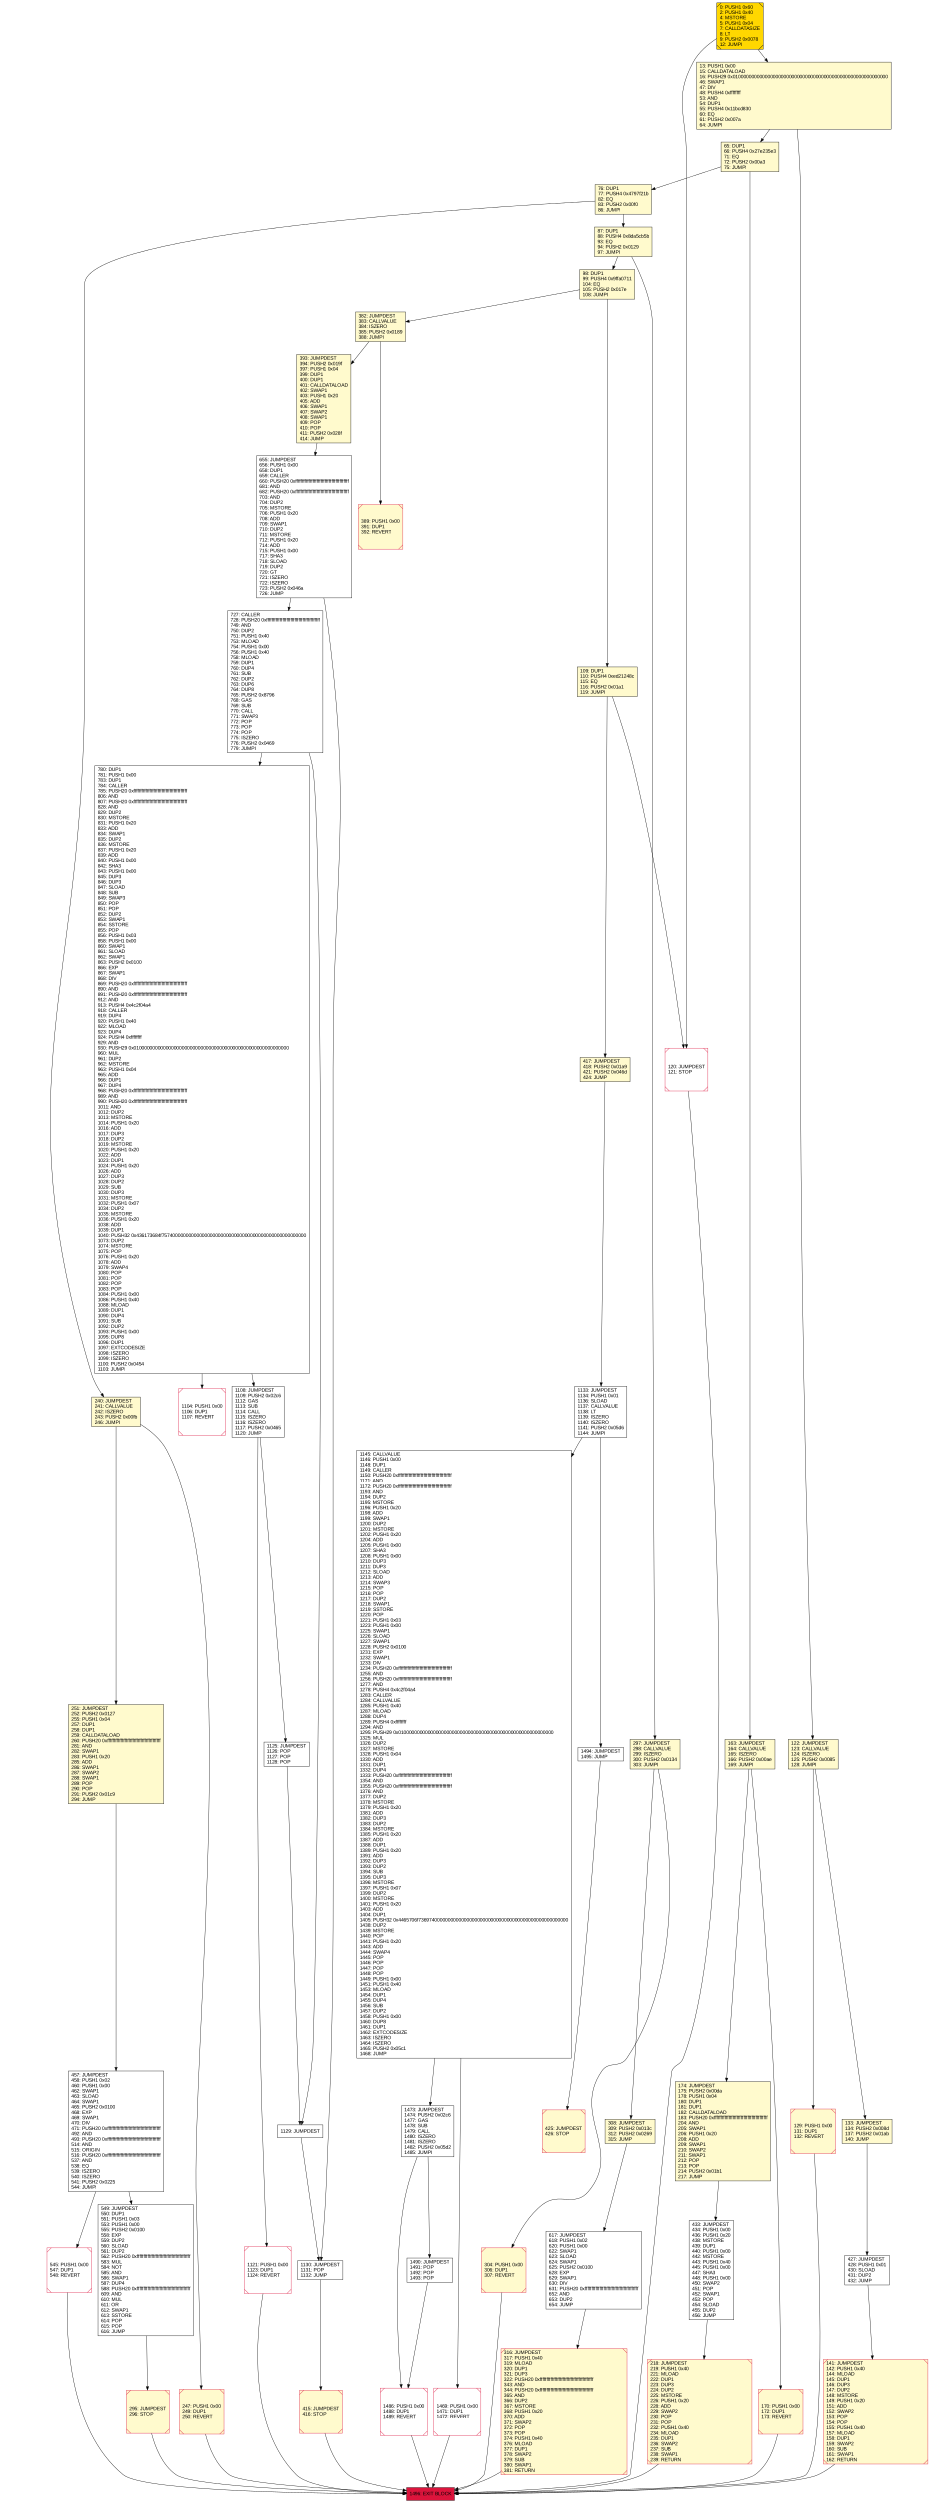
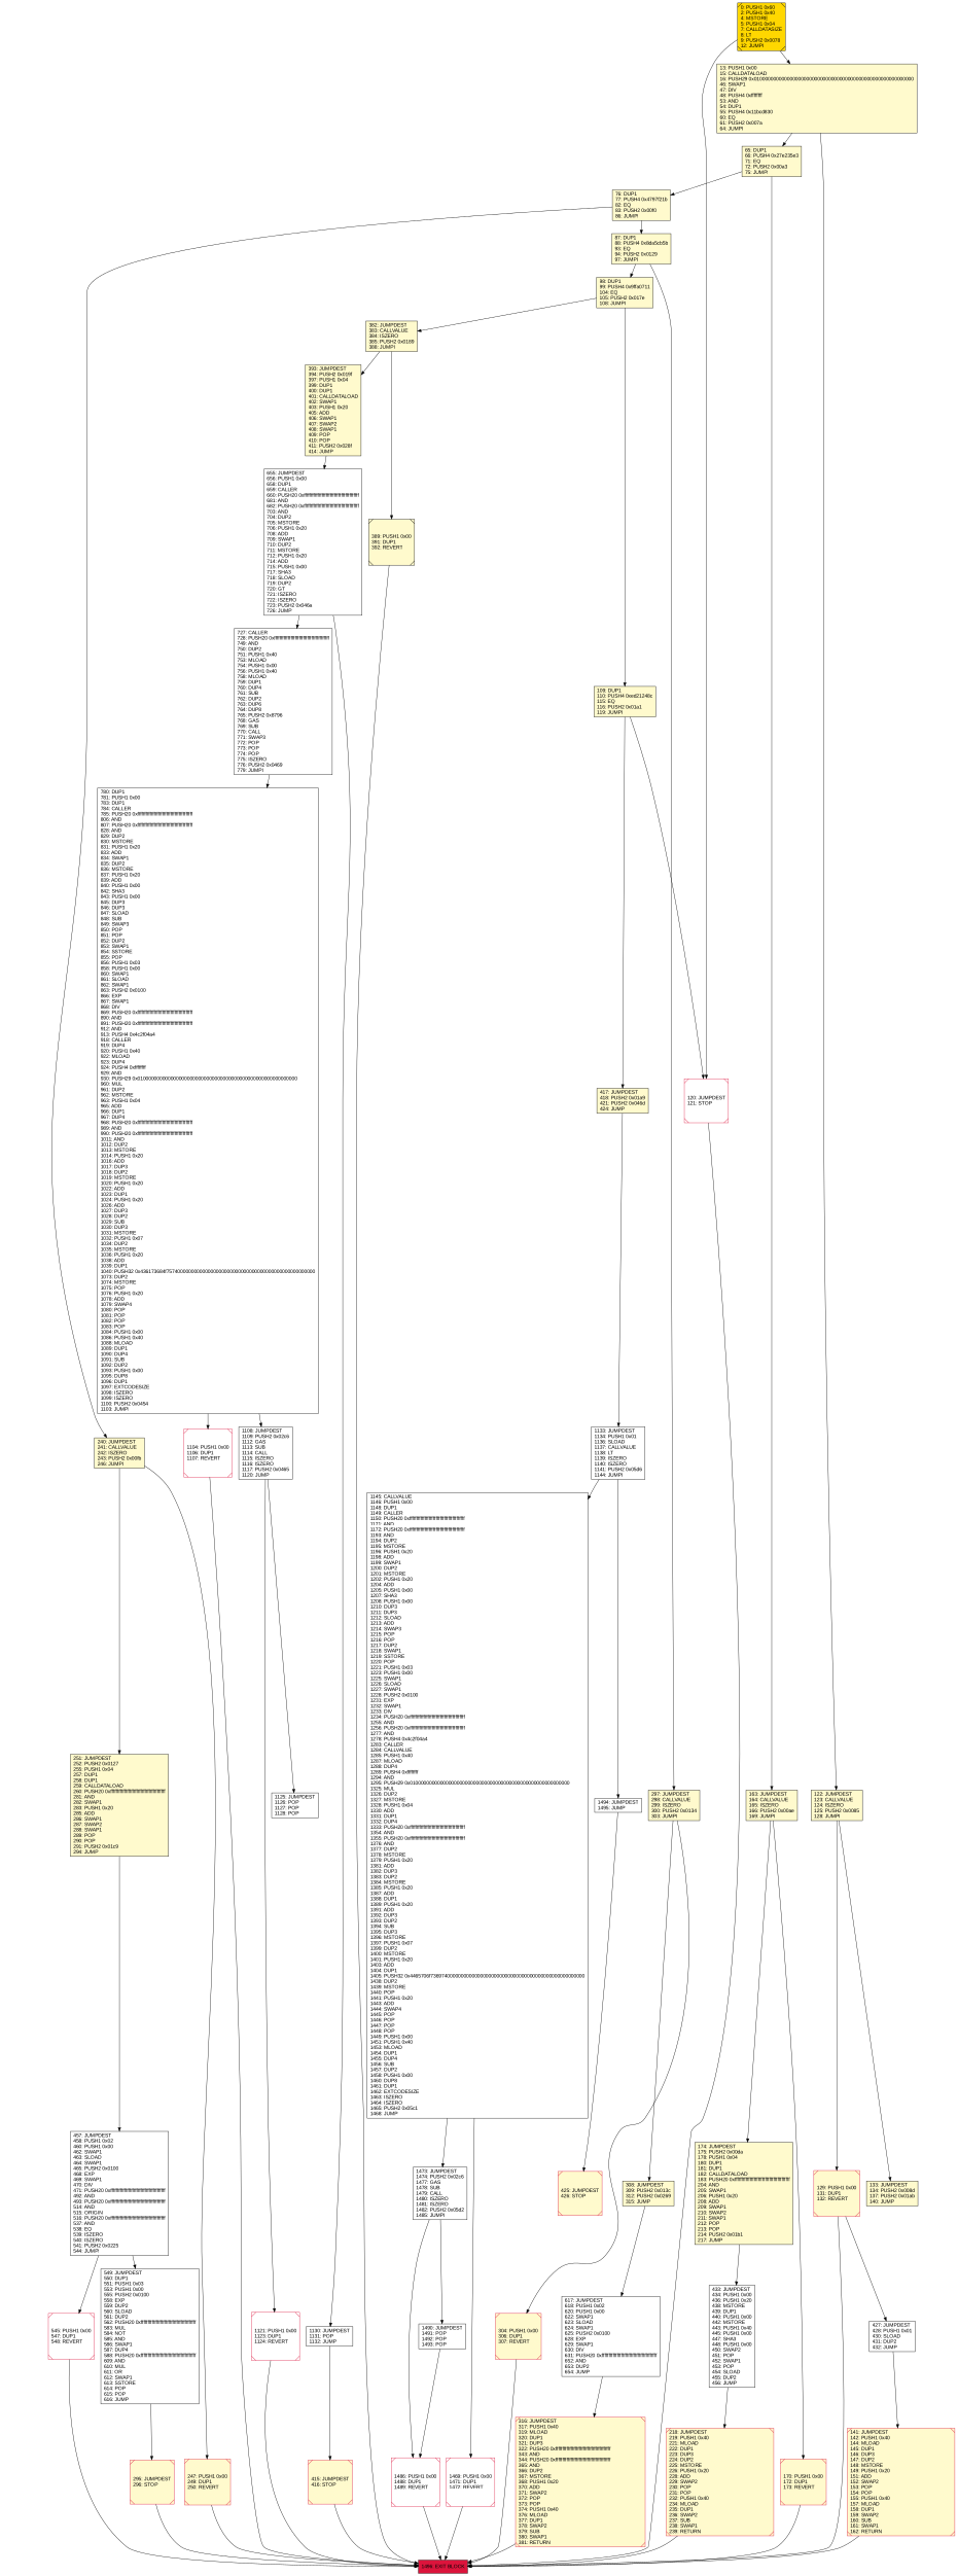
  digraph {
    rankdir=UD
    node [color=black fillcolor=lemonchiffon fontcolor=black fontname=arial shape=box style=filled]
    n1 [label="163: JUMPDEST\l164: CALLVALUE\l165: ISZERO\l166: PUSH2 0x00ae\l169: JUMPI\l"]
    n2 [color=crimson label="170: PUSH1 0x00\l172: DUP1\l173: REVERT\l" shape=Msquare]
    n3 [label="174: JUMPDEST\l175: PUSH2 0x00da\l178: PUSH1 0x04\l180: DUP1\l181: DUP1\l182: CALLDATALOAD\l183: PUSH20 0xffffffffffffffffffffffffffffffffffffffff\l204: AND\l205: SWAP1\l206: PUSH1 0x20\l208: ADD\l209: SWAP1\l210: SWAP2\l211: SWAP1\l212: POP\l213: POP\l214: PUSH2 0x01b1\l217: JUMP\l"]
    n4 [fillcolor=crimson label="1496: EXIT BLOCK\l"]
    n5 [fillcolor=white label="433: JUMPDEST\l434: PUSH1 0x00\l436: PUSH1 0x20\l438: MSTORE\l439: DUP1\l440: PUSH1 0x00\l442: MSTORE\l443: PUSH1 0x40\l445: PUSH1 0x00\l447: SHA3\l448: PUSH1 0x00\l450: SWAP2\l451: POP\l452: SWAP1\l453: POP\l454: SLOAD\l455: DUP2\l456: JUMP\l"]
    n6 [color=crimson fillcolor=white label="545: PUSH1 0x00\l547: DUP1\l548: REVERT\l" shape=Msquare]
    n7 [label="308: JUMPDEST\l309: PUSH2 0x013c\l312: PUSH2 0x0269\l315: JUMP\l"]
    n8 [fillcolor=white label="617: JUMPDEST\l618: PUSH1 0x02\l620: PUSH1 0x00\l622: SWAP1\l623: SLOAD\l624: SWAP1\l625: PUSH2 0x0100\l628: EXP\l629: SWAP1\l630: DIV\l631: PUSH20 0xffffffffffffffffffffffffffffffffffffffff\l652: AND\l653: DUP2\l654: JUMP\l"]
    n9 [color=crimson label="316: JUMPDEST\l317: PUSH1 0x40\l319: MLOAD\l320: DUP1\l321: DUP3\l322: PUSH20 0xffffffffffffffffffffffffffffffffffffffff\l343: AND\l344: PUSH20 0xffffffffffffffffffffffffffffffffffffffff\l365: AND\l366: DUP2\l367: MSTORE\l368: PUSH1 0x20\l370: ADD\l371: SWAP2\l372: POP\l373: POP\l374: PUSH1 0x40\l376: MLOAD\l377: DUP1\l378: SWAP2\l379: SUB\l380: SWAP1\l381: RETURN\l" shape=Msquare]
    n10 [label="417: JUMPDEST\l418: PUSH2 0x01a9\l421: PUSH2 0x046d\l424: JUMP\l"]
    n11 [fillcolor=white label="1133: JUMPDEST\l1134: PUSH1 0x01\l1136: SLOAD\l1137: CALLVALUE\l1138: LT\l1139: ISZERO\l1140: ISZERO\l1141: PUSH2 0x05d6\l1144: JUMPI\l"]
    n12 [fillcolor=white label="1494: JUMPDEST\l1495: JUMP\l"]
    n13 [fillcolor=white label="1145: CALLVALUE\l1146: PUSH1 0x00\l1148: DUP1\l1149: CALLER\l1150: PUSH20 0xffffffffffffffffffffffffffffffffffffffff\l1171: AND\l1172: PUSH20 0xffffffffffffffffffffffffffffffffffffffff\l1193: AND\l1194: DUP2\l1195: MSTORE\l1196: PUSH1 0x20\l1198: ADD\l1199: SWAP1\l1200: DUP2\l1201: MSTORE\l1202: PUSH1 0x20\l1204: ADD\l1205: PUSH1 0x00\l1207: SHA3\l1208: PUSH1 0x00\l1210: DUP3\l1211: DUP3\l1212: SLOAD\l1213: ADD\l1214: SWAP3\l1215: POP\l1216: POP\l1217: DUP2\l1218: SWAP1\l1219: SSTORE\l1220: POP\l1221: PUSH1 0x03\l1223: PUSH1 0x00\l1225: SWAP1\l1226: SLOAD\l1227: SWAP1\l1228: PUSH2 0x0100\l1231: EXP\l1232: SWAP1\l1233: DIV\l1234: PUSH20 0xffffffffffffffffffffffffffffffffffffffff\l1255: AND\l1256: PUSH20 0xffffffffffffffffffffffffffffffffffffffff\l1277: AND\l1278: PUSH4 0x4c2f04a4\l1283: CALLER\l1284: CALLVALUE\l1285: PUSH1 0x40\l1287: MLOAD\l1288: DUP4\l1289: PUSH4 0xffffffff\l1294: AND\l1295: PUSH29 0x0100000000000000000000000000000000000000000000000000000000\l1325: MUL\l1326: DUP2\l1327: MSTORE\l1328: PUSH1 0x04\l1330: ADD\l1331: DUP1\l1332: DUP4\l1333: PUSH20 0xffffffffffffffffffffffffffffffffffffffff\l1354: AND\l1355: PUSH20 0xffffffffffffffffffffffffffffffffffffffff\l1376: AND\l1377: DUP2\l1378: MSTORE\l1379: PUSH1 0x20\l1381: ADD\l1382: DUP3\l1383: DUP2\l1384: MSTORE\l1385: PUSH1 0x20\l1387: ADD\l1388: DUP1\l1389: PUSH1 0x20\l1391: ADD\l1392: DUP3\l1393: DUP2\l1394: SUB\l1395: DUP3\l1396: MSTORE\l1397: PUSH1 0x07\l1399: DUP2\l1400: MSTORE\l1401: PUSH1 0x20\l1403: ADD\l1404: DUP1\l1405: PUSH32 0x4465706f73697400000000000000000000000000000000000000000000000000\l1438: DUP2\l1439: MSTORE\l1440: POP\l1441: PUSH1 0x20\l1443: ADD\l1444: SWAP4\l1445: POP\l1446: POP\l1447: POP\l1448: POP\l1449: PUSH1 0x00\l1451: PUSH1 0x40\l1453: MLOAD\l1454: DUP1\l1455: DUP4\l1456: SUB\l1457: DUP2\l1458: PUSH1 0x00\l1460: DUP8\l1461: DUP1\l1462: EXTCODESIZE\l1463: ISZERO\l1464: ISZERO\l1465: PUSH2 0x05c1\l1468: JUMPI\l"]
    n14 [fillcolor=white label="457: JUMPDEST\l458: PUSH1 0x02\l460: PUSH1 0x00\l462: SWAP1\l463: SLOAD\l464: SWAP1\l465: PUSH2 0x0100\l468: EXP\l469: SWAP1\l470: DIV\l471: PUSH20 0xffffffffffffffffffffffffffffffffffffffff\l492: AND\l493: PUSH20 0xffffffffffffffffffffffffffffffffffffffff\l514: AND\l515: ORIGIN\l516: PUSH20 0xffffffffffffffffffffffffffffffffffffffff\l537: AND\l538: EQ\l539: ISZERO\l540: ISZERO\l541: PUSH2 0x0225\l544: JUMPI\l"]
    n15 [fillcolor=white label="549: JUMPDEST\l550: DUP1\l551: PUSH1 0x03\l553: PUSH1 0x00\l555: PUSH2 0x0100\l558: EXP\l559: DUP2\l560: SLOAD\l561: DUP2\l562: PUSH20 0xffffffffffffffffffffffffffffffffffffffff\l583: MUL\l584: NOT\l585: AND\l586: SWAP1\l587: DUP4\l588: PUSH20 0xffffffffffffffffffffffffffffffffffffffff\l609: AND\l610: MUL\l611: OR\l612: SWAP1\l613: SSTORE\l614: POP\l615: POP\l616: JUMP\l"]
    n16 [color=crimson label="295: JUMPDEST\l296: STOP\l" shape=Msquare]
    n17 [color=crimson label="415: JUMPDEST\l416: STOP\l" shape=Msquare]
    n18 [fillcolor=white label="727: CALLER\l728: PUSH20 0xffffffffffffffffffffffffffffffffffffffff\l749: AND\l750: DUP2\l751: PUSH1 0x40\l753: MLOAD\l754: PUSH1 0x00\l756: PUSH1 0x40\l758: MLOAD\l759: DUP1\l760: DUP4\l761: SUB\l762: DUP2\l763: DUP6\l764: DUP8\l765: PUSH2 0x8796\l768: GAS\l769: SUB\l770: CALL\l771: SWAP3\l772: POP\l773: POP\l774: POP\l775: ISZERO\l776: PUSH2 0x0469\l779: JUMPI\l"]
-   n19 [fillcolor=white label="1129: JUMPDEST\l"]
    n20 [fillcolor=white label="780: DUP1\l781: PUSH1 0x00\l783: DUP1\l784: CALLER\l785: PUSH20 0xffffffffffffffffffffffffffffffffffffffff\l806: AND\l807: PUSH20 0xffffffffffffffffffffffffffffffffffffffff\l828: AND\l829: DUP2\l830: MSTORE\l831: PUSH1 0x20\l833: ADD\l834: SWAP1\l835: DUP2\l836: MSTORE\l837: PUSH1 0x20\l839: ADD\l840: PUSH1 0x00\l842: SHA3\l843: PUSH1 0x00\l845: DUP3\l846: DUP3\l847: SLOAD\l848: SUB\l849: SWAP3\l850: POP\l851: POP\l852: DUP2\l853: SWAP1\l854: SSTORE\l855: POP\l856: PUSH1 0x03\l858: PUSH1 0x00\l860: SWAP1\l861: SLOAD\l862: SWAP1\l863: PUSH2 0x0100\l866: EXP\l867: SWAP1\l868: DIV\l869: PUSH20 0xffffffffffffffffffffffffffffffffffffffff\l890: AND\l891: PUSH20 0xffffffffffffffffffffffffffffffffffffffff\l912: AND\l913: PUSH4 0x4c2f04a4\l918: CALLER\l919: DUP4\l920: PUSH1 0x40\l922: MLOAD\l923: DUP4\l924: PUSH4 0xffffffff\l929: AND\l930: PUSH29 0x0100000000000000000000000000000000000000000000000000000000\l960: MUL\l961: DUP2\l962: MSTORE\l963: PUSH1 0x04\l965: ADD\l966: DUP1\l967: DUP4\l968: PUSH20 0xffffffffffffffffffffffffffffffffffffffff\l989: AND\l990: PUSH20 0xffffffffffffffffffffffffffffffffffffffff\l1011: AND\l1012: DUP2\l1013: MSTORE\l1014: PUSH1 0x20\l1016: ADD\l1017: DUP3\l1018: DUP2\l1019: MSTORE\l1020: PUSH1 0x20\l1022: ADD\l1023: DUP1\l1024: PUSH1 0x20\l1026: ADD\l1027: DUP3\l1028: DUP2\l1029: SUB\l1030: DUP3\l1031: MSTORE\l1032: PUSH1 0x07\l1034: DUP2\l1035: MSTORE\l1036: PUSH1 0x20\l1038: ADD\l1039: DUP1\l1040: PUSH32 0x436173684f757400000000000000000000000000000000000000000000000000\l1073: DUP2\l1074: MSTORE\l1075: POP\l1076: PUSH1 0x20\l1078: ADD\l1079: SWAP4\l1080: POP\l1081: POP\l1082: POP\l1083: POP\l1084: PUSH1 0x00\l1086: PUSH1 0x40\l1088: MLOAD\l1089: DUP1\l1090: DUP4\l1091: SUB\l1092: DUP2\l1093: PUSH1 0x00\l1095: DUP8\l1096: DUP1\l1097: EXTCODESIZE\l1098: ISZERO\l1099: ISZERO\l1100: PUSH2 0x0454\l1103: JUMPI\l"]
    n21 [fillcolor=white label="1130: JUMPDEST\l1131: POP\l1132: JUMP\l"]
    n22 [fillcolor=white label="1108: JUMPDEST\l1109: PUSH2 0x02c6\l1112: GAS\l1113: SUB\l1114: CALL\l1115: ISZERO\l1116: ISZERO\l1117: PUSH2 0x0465\l1120: JUMPI\l"]
    n23 [color=crimson fillcolor=white label="1104: PUSH1 0x00\l1106: DUP1\l1107: REVERT\l" shape=Msquare]
    n24 [label="297: JUMPDEST\l298: CALLVALUE\l299: ISZERO\l300: PUSH2 0x0134\l303: JUMPI\l"]
    n25 [color=crimson label="304: PUSH1 0x00\l306: DUP1\l307: REVERT\l" shape=Msquare]
    n26 [label="133: JUMPDEST\l134: PUSH2 0x008d\l137: PUSH2 0x01ab\l140: JUMP\l"]
    n27 [fillcolor=white label="427: JUMPDEST\l428: PUSH1 0x01\l430: SLOAD\l431: DUP2\l432: JUMP\l"]
    n28 [color=crimson label="141: JUMPDEST\l142: PUSH1 0x40\l144: MLOAD\l145: DUP1\l146: DUP3\l147: DUP2\l148: MSTORE\l149: PUSH1 0x20\l151: ADD\l152: SWAP2\l153: POP\l154: POP\l155: PUSH1 0x40\l157: MLOAD\l158: DUP1\l159: SWAP2\l160: SUB\l161: SWAP1\l162: RETURN\l" shape=Msquare]
    n29 [fillcolor=white label="1125: JUMPDEST\l1126: POP\l1127: POP\l1128: POP\l"]
    n30 [color=crimson fillcolor=white label="1469: PUSH1 0x00\l1471: DUP1\l1472: REVERT\l" shape=Msquare]
    n31 [color=crimson label="129: PUSH1 0x00\l131: DUP1\l132: REVERT\l" shape=Msquare]
    n32 [fillcolor=white label="1490: JUMPDEST\l1491: POP\l1492: POP\l1493: POP\l"]
    n33 [color=crimson fillcolor=white label="1486: PUSH1 0x00\l1488: DUP1\l1489: REVERT\l" shape=Msquare]
    n34 [color=crimson label="425: JUMPDEST\l426: STOP\l" shape=Msquare]
-   n35 [color=crimson label="389: PUSH1 0x00\l391: DUP1\l392: REVERT\l" shape=Msquare]
+   n35 [label="389: PUSH1 0x00\l391: DUP1\l392: REVERT\l" shape=Msquare]
    n36 [color=crimson fillcolor=white label="1121: PUSH1 0x00\l1123: DUP1\l1124: REVERT\l" shape=Msquare]
    n37 [label="65: DUP1\l66: PUSH4 0x27e235e3\l71: EQ\l72: PUSH2 0x00a3\l75: JUMPI\l"]
    n38 [label="76: DUP1\l77: PUSH4 0x4797f21b\l82: EQ\l83: PUSH2 0x00f0\l86: JUMPI\l"]
    n39 [label="240: JUMPDEST\l241: CALLVALUE\l242: ISZERO\l243: PUSH2 0x00fb\l246: JUMPI\l"]
    n40 [label="87: DUP1\l88: PUSH4 0x8da5cb5b\l93: EQ\l94: PUSH2 0x0129\l97: JUMPI\l"]
    n41 [color=crimson label="247: PUSH1 0x00\l249: DUP1\l250: REVERT\l" shape=Msquare]
    n42 [label="251: JUMPDEST\l252: PUSH2 0x0127\l255: PUSH1 0x04\l257: DUP1\l258: DUP1\l259: CALLDATALOAD\l260: PUSH20 0xffffffffffffffffffffffffffffffffffffffff\l281: AND\l282: SWAP1\l283: PUSH1 0x20\l285: ADD\l286: SWAP1\l287: SWAP2\l288: SWAP1\l289: POP\l290: POP\l291: PUSH2 0x01c9\l294: JUMP\l"]
    n43 [label="98: DUP1\l99: PUSH4 0x9ffa0711\l104: EQ\l105: PUSH2 0x017e\l108: JUMPI\l"]
    n44 [label="122: JUMPDEST\l123: CALLVALUE\l124: ISZERO\l125: PUSH2 0x0085\l128: JUMPI\l"]
    n45 [color=crimson label="218: JUMPDEST\l219: PUSH1 0x40\l221: MLOAD\l222: DUP1\l223: DUP3\l224: DUP2\l225: MSTORE\l226: PUSH1 0x20\l228: ADD\l229: SWAP2\l230: POP\l231: POP\l232: PUSH1 0x40\l234: MLOAD\l235: DUP1\l236: SWAP2\l237: SUB\l238: SWAP1\l239: RETURN\l" shape=Msquare]
    n46 [fillcolor=white label="1473: JUMPDEST\l1474: PUSH2 0x02c6\l1477: GAS\l1478: SUB\l1479: CALL\l1480: ISZERO\l1481: ISZERO\l1482: PUSH2 0x05d2\l1485: JUMPI\l"]
    n47 [label="382: JUMPDEST\l383: CALLVALUE\l384: ISZERO\l385: PUSH2 0x0189\l388: JUMPI\l"]
    n48 [label="393: JUMPDEST\l394: PUSH2 0x019f\l397: PUSH1 0x04\l399: DUP1\l400: DUP1\l401: CALLDATALOAD\l402: SWAP1\l403: PUSH1 0x20\l405: ADD\l406: SWAP1\l407: SWAP2\l408: SWAP1\l409: POP\l410: POP\l411: PUSH2 0x028f\l414: JUMP\l"]
    n49 [fillcolor=white label="655: JUMPDEST\l656: PUSH1 0x00\l658: DUP1\l659: CALLER\l660: PUSH20 0xffffffffffffffffffffffffffffffffffffffff\l681: AND\l682: PUSH20 0xffffffffffffffffffffffffffffffffffffffff\l703: AND\l704: DUP2\l705: MSTORE\l706: PUSH1 0x20\l708: ADD\l709: SWAP1\l710: DUP2\l711: MSTORE\l712: PUSH1 0x20\l714: ADD\l715: PUSH1 0x00\l717: SHA3\l718: SLOAD\l719: DUP2\l720: GT\l721: ISZERO\l722: ISZERO\l723: PUSH2 0x046a\l726: JUMPI\l"]
    n50 [color=crimson fillcolor=white label="120: JUMPDEST\l121: STOP\l" shape=Msquare]
    n51 [label="109: DUP1\l110: PUSH4 0xed21248c\l115: EQ\l116: PUSH2 0x01a1\l119: JUMPI\l"]
    n52 [fillcolor=gold label="0: PUSH1 0x60\l2: PUSH1 0x40\l4: MSTORE\l5: PUSH1 0x04\l7: CALLDATASIZE\l8: LT\l9: PUSH2 0x0078\l12: JUMPI\l" shape=Msquare]
    n53 [label="13: PUSH1 0x00\l15: CALLDATALOAD\l16: PUSH29 0x0100000000000000000000000000000000000000000000000000000000\l46: SWAP1\l47: DIV\l48: PUSH4 0xffffffff\l53: AND\l54: DUP1\l55: PUSH4 0x11bcd830\l60: EQ\l61: PUSH2 0x007a\l64: JUMPI\l"]
    n1 -> n2
    n1 -> n3
    n2 -> n4
    n3 -> n5
    n5 -> n45
    n6 -> n4
    n7 -> n8
    n8 -> n9
    n9 -> n4
    n10 -> n11
    n11 -> n12
    n11 -> n13
    n12 -> n34
    n13 -> n30
    n13 -> n46
    n14 -> n6
    n14 -> n15
    n15 -> n16
    n16 -> n4
    n17 -> n4
-   n18 -> n19
    n18 -> n20
-   n19 -> n21
    n20 -> n22
    n20 -> n23
    n21 -> n17
    n22 -> n29
    n22 -> n36
+   n23 -> n4
    n24 -> n7
    n24 -> n25
    n25 -> n4
-   n26 -> n27
+   n31 -> n27
    n27 -> n28
    n28 -> n4
-   n29 -> n19
    n30 -> n4
    n31 -> n4
    n32 -> n33
    n33 -> n4
+   n35 -> n4
    n36 -> n4
    n37 -> n1
    n37 -> n38
    n38 -> n39
    n38 -> n40
    n39 -> n41
    n39 -> n42
    n40 -> n24
    n40 -> n43
    n41 -> n4
    n42 -> n14
    n43 -> n47
    n43 -> n51
    n44 -> n26
    n44 -> n31
    n45 -> n4
    n46 -> n32
    n46 -> n33
    n47 -> n35
    n47 -> n48
    n48 -> n49
    n49 -> n18
    n49 -> n21
    n50 -> n4
    n51 -> n10
    n51 -> n50
    n52 -> n50
    n52 -> n53
    n53 -> n37
    n53 -> n44
  }
